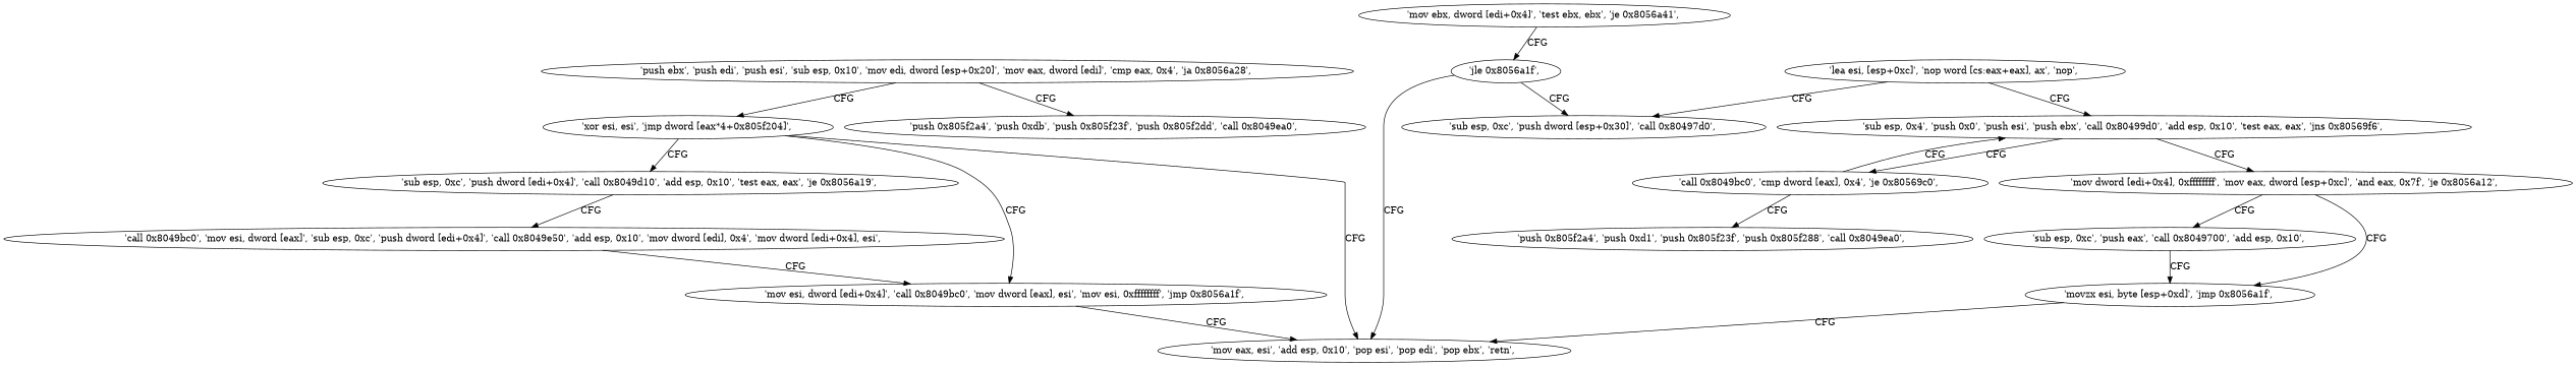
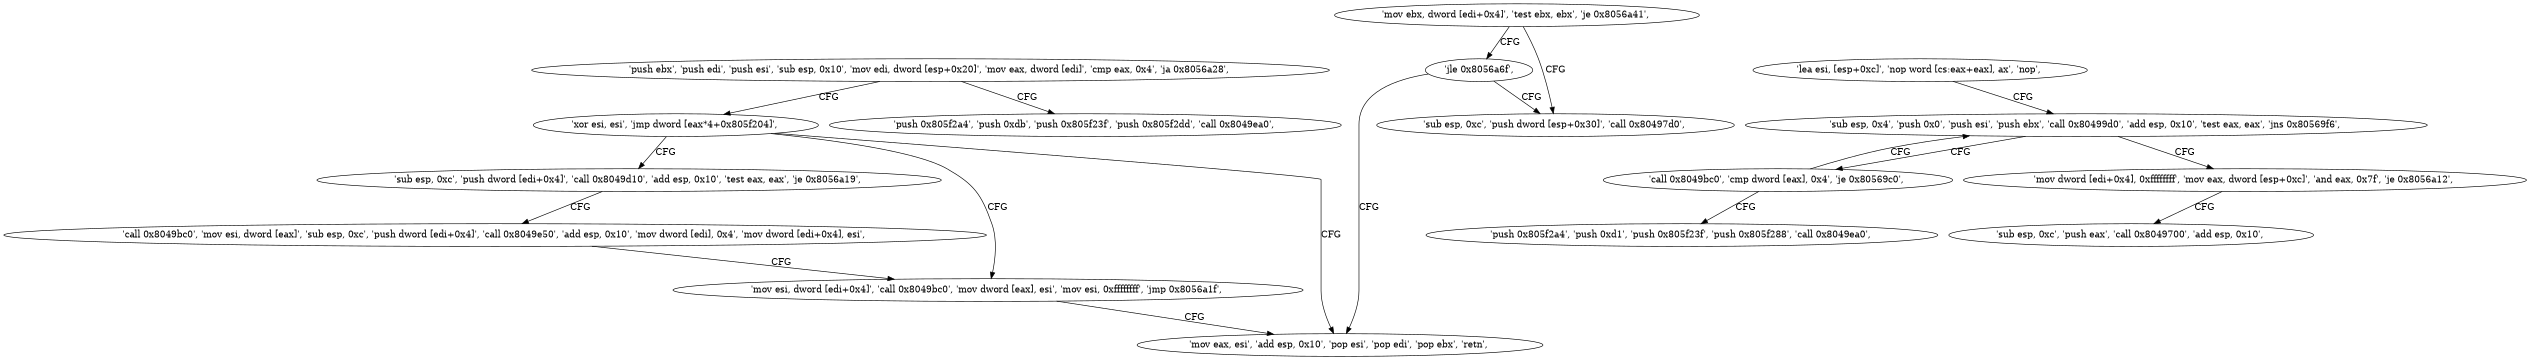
  digraph {
    n1 [label="'push ebx', 'push edi', 'push esi', 'sub esp, 0x10', 'mov edi, dword [esp+0x20]', 'mov eax, dword [edi]', 'cmp eax, 0x4', 'ja 0x8056a28', "]
    n2 [label="'push 0x805f2a4', 'push 0xdb', 'push 0x805f23f', 'push 0x805f2dd', 'call 0x8049ea0', "]
    n3 [label="'xor esi, esi', 'jmp dword [eax*4+0x805f204]', "]
    n4 [label="'sub esp, 0xc', 'push dword [edi+0x4]', 'call 0x8049d10', 'add esp, 0x10', 'test eax, eax', 'je 0x8056a19', "]
    n5 [label="'mov esi, dword [edi+0x4]', 'call 0x8049bc0', 'mov dword [eax], esi', 'mov esi, 0xffffffff', 'jmp 0x8056a1f', "]
    n6 [label="'mov eax, esi', 'add esp, 0x10', 'pop esi', 'pop edi', 'pop ebx', 'retn', "]
    n7 [label="'call 0x8049bc0', 'mov esi, dword [eax]', 'sub esp, 0xc', 'push dword [edi+0x4]', 'call 0x8049e50', 'add esp, 0x10', 'mov dword [edi], 0x4', 'mov dword [edi+0x4], esi', "]
    n8 [label="'mov ebx, dword [edi+0x4]', 'test ebx, ebx', 'je 0x8056a41', "]
    n9 [label="'sub esp, 0xc', 'push dword [esp+0x30]', 'call 0x80497d0', "]
-   n10 [label="'jle 0x8056a1f', "]
+   n10 [label="'jle 0x8056a6f',"]
    n11 [label="'lea esi, [esp+0xc]', 'nop word [cs:eax+eax], ax', 'nop', "]
    n12 [label="'sub esp, 0x4', 'push 0x0', 'push esi', 'push ebx', 'call 0x80499d0', 'add esp, 0x10', 'test eax, eax', 'jns 0x80569f6', "]
    n13 [label="'mov dword [edi+0x4], 0xffffffff', 'mov eax, dword [esp+0xc]', 'and eax, 0x7f', 'je 0x8056a12', "]
    n14 [label="'call 0x8049bc0', 'cmp dword [eax], 0x4', 'je 0x80569c0', "]
-   n15 [label="'movzx esi, byte [esp+0xd]', 'jmp 0x8056a1f', "]
    n16 [label="'sub esp, 0xc', 'push eax', 'call 0x8049700', 'add esp, 0x10', "]
    n17 [label="'push 0x805f2a4', 'push 0xd1', 'push 0x805f23f', 'push 0x805f288', 'call 0x8049ea0', "]
    n1 -> n2 [label=CFG]
    n1 -> n3 [label=CFG]
    n3 -> n4 [label=CFG]
    n3 -> n5 [label=CFG]
    n3 -> n6 [label=CFG]
    n4 -> n7 [label=CFG]
    n5 -> n6 [label=CFG]
    n7 -> n5 [label=CFG]
-   n11 -> n9 [label=CFG]
+   n8 -> n9 [label=CFG]
    n8 -> n10 [label=CFG]
    n10 -> n6 [label=CFG]
    n10 -> n9 [label=CFG]
    n11 -> n12 [label=CFG]
    n12 -> n13 [label=CFG]
    n12 -> n14 [label=CFG]
-   n13 -> n15 [label=CFG]
    n13 -> n16 [label=CFG]
    n14 -> n12 [label=CFG]
    n14 -> n17 [label=CFG]
-   n15 -> n6 [label=CFG]
-   n16 -> n15 [label=CFG]
  }
